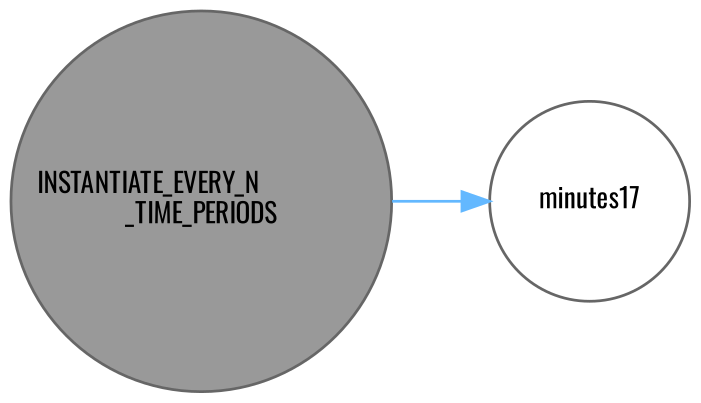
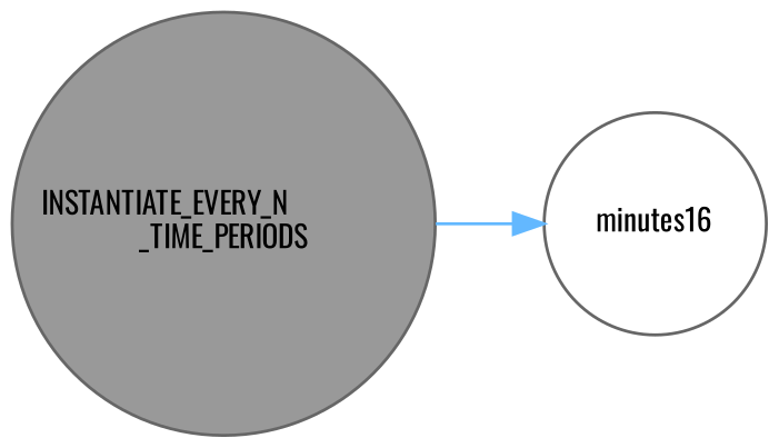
  digraph {
    rankdir=LR
    fontname=Oswald
    node [fontname=Oswald fontsize=10 shape=circle style=filled]
    n1 [color=gray40 fillcolor=grey60 fontcolor=black height=0.2 label="INSTANTIATE_EVERY_N\l_TIME_PERIODS" width=0.4]
-   n2 [color=grey40 fillcolor=white height=0.2 label=minutes17 width=0.4]
+   n2 [color=grey40 fillcolor=white height=0.2 label=minutes16 width=0.4]
    n1 -> n2 [color=steelblue1 fontname=Oswald fontsize=10 labelfontname=Helvetica labelfontsize=10 style=solid]
  }
